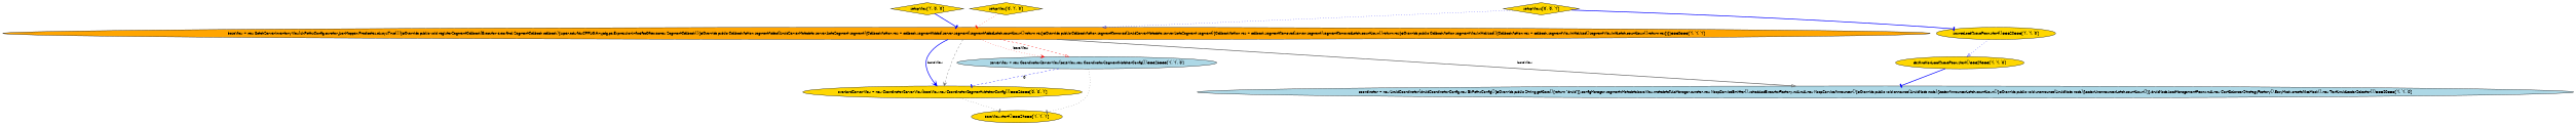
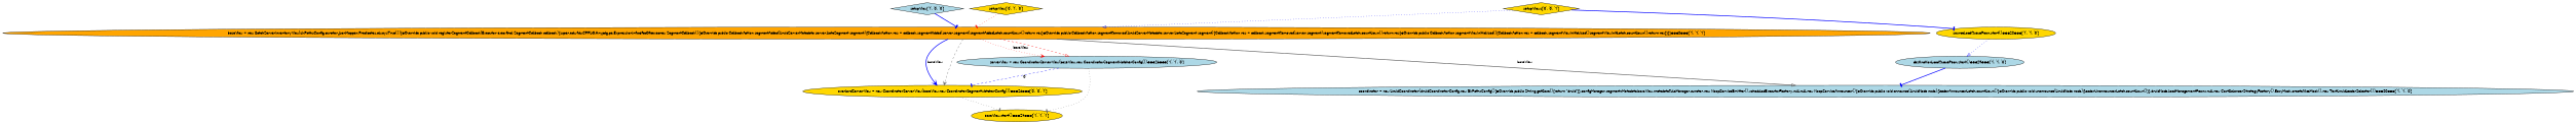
  digraph {
    fontname="Patrick Hand"
    node [fillcolor=gold fontname="Patrick Hand" shape=ellipse style=filled]
    edge [arrowhead=tee color=blue fontname="Patrick Hand" style=dotted]
    n1 [label="baseView.start()@@@27@@@['1', '1', '1']"]
    n2 [label="sourceLoadQueuePeon.start()@@@28@@@['1', '1', '0']"]
-   n3 [label="destinationLoadQueuePeon.start()@@@29@@@['1', '1', '0']"]
+   n3 [fillcolor=lightblue label="destinationLoadQueuePeon.start()@@@29@@@['1', '1', '0']"]
    n4 [fillcolor=lightblue label="serverView = new CoordinatorServerView(baseView,new CoordinatorSegmentWatcherConfig())@@@26@@@['1', '1', '0']"]
    n5 [label="overlordServerView = new CoordinatorServerView(baseView,new CoordinatorSegmentWatcherConfig())@@@26@@@['0', '0', '1']"]
    n6 [fillcolor=lightblue label="coordinator = new DruidCoordinator(druidCoordinatorConfig,new ZkPathsConfig(){@Override public String getBase(){return \"druid\"}},configManager,segmentsMetadata,baseView,metadataRuleManager,curator,new NoopServiceEmitter(),scheduledExecutorFactory,null,null,new NoopServiceAnnouncer(){@Override public void announce(DruidNode node){leaderAnnouncerLatch.countDown()}@Override public void unannounce(DruidNode node){leaderUnannouncerLatch.countDown()}},druidNode,loadManagementPeons,null,new CostBalancerStrategyFactory(),EasyMock.createNiceMock(),new TestDruidLeaderSelector())@@@30@@@['1', '1', '0']"]
-   n7 [label="setupView['1', '0', '0']" shape=diamond]
+   n7 [fillcolor=lightblue label="setupView['1', '0', '0']" shape=diamond]
    n8 [fillcolor=orange label="baseView = new BatchServerInventoryView(zkPathsConfig,curator,jsonMapper,Predicates.alwaysTrue()){@Override public void registerSegmentCallback(Executor exec,final SegmentCallback callback){super.edu.fdu.CPPDG.tinypdg.pe.ExpressionInfo@9ad0feexecnew SegmentCallback(){@Override public CallbackAction segmentAdded(DruidServerMetadata server,DataSegment segment){CallbackAction res = callback.segmentAdded(server,segment)segmentAddedLatch.countDown()return res}@Override public CallbackAction segmentRemoved(DruidServerMetadata server,DataSegment segment){CallbackAction res = callback.segmentRemoved(server,segment)segmentRemovedLatch.countDown()return res}@Override public CallbackAction segmentViewInitialized(){CallbackAction res = callback.segmentViewInitialized()segmentViewInitLatch.countDown()return res}}}}@@@3@@@['1', '1', '1']"]
    n9 [label="setupViews['0', '0', '1']" shape=diamond]
    n10 [label="setupView['0', '1', '0']" shape=diamond]
    n2 -> n3 [arrowhead=onormal]
    n3 -> n6 [style=bold]
    n4 -> n1 [color=gray40]
    n4 -> n5 [label=0 style=dashed]
    n5 -> n1 [color=gray40]
    n7 -> n8 [style=bold]
    n8 -> n4 [arrowhead=vee color=red label=baseView]
    n8 -> n4 [arrowhead=onormal color=red style=dashed]
    n8 -> n5 [arrowhead=vee label=baseView style=bold]
    n8 -> n5 [arrowhead=vee color=gray40 style=dashed]
    n8 -> n6 [arrowhead=onormal color=gray40 label=baseView style=bold]
    n9 -> n2 [style=bold]
    n9 -> n8 [arrowhead=onormal]
    n10 -> n8 [color=red]
  }
